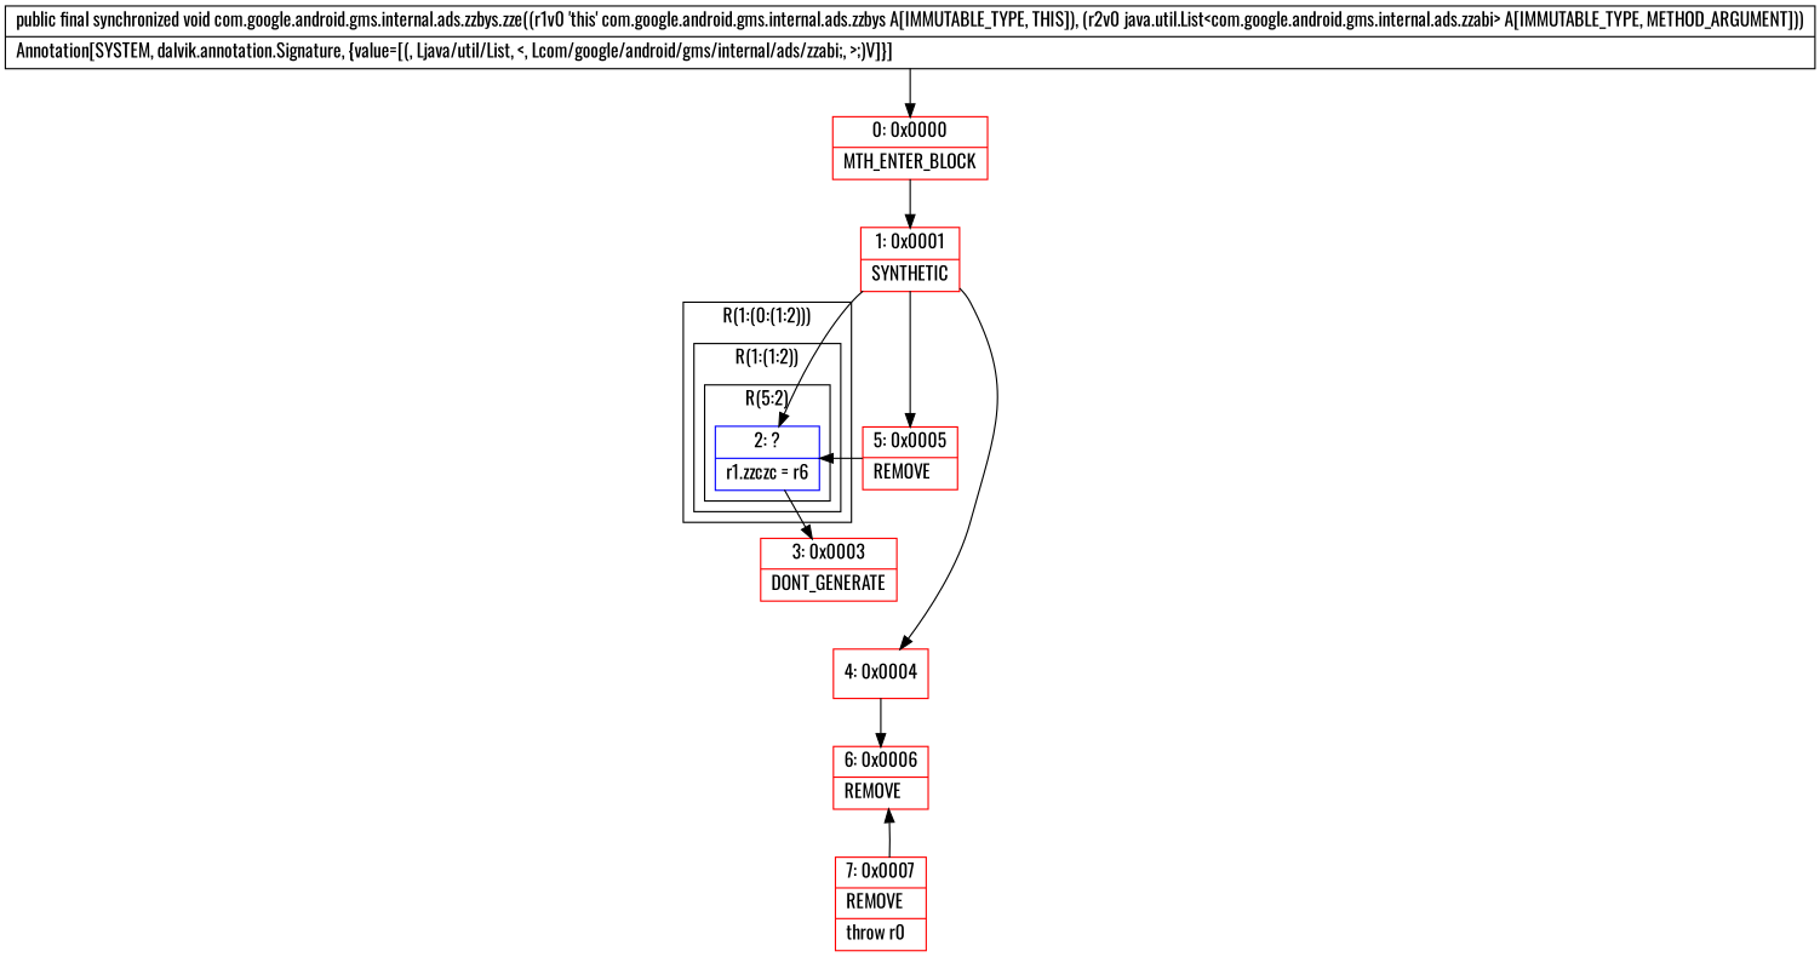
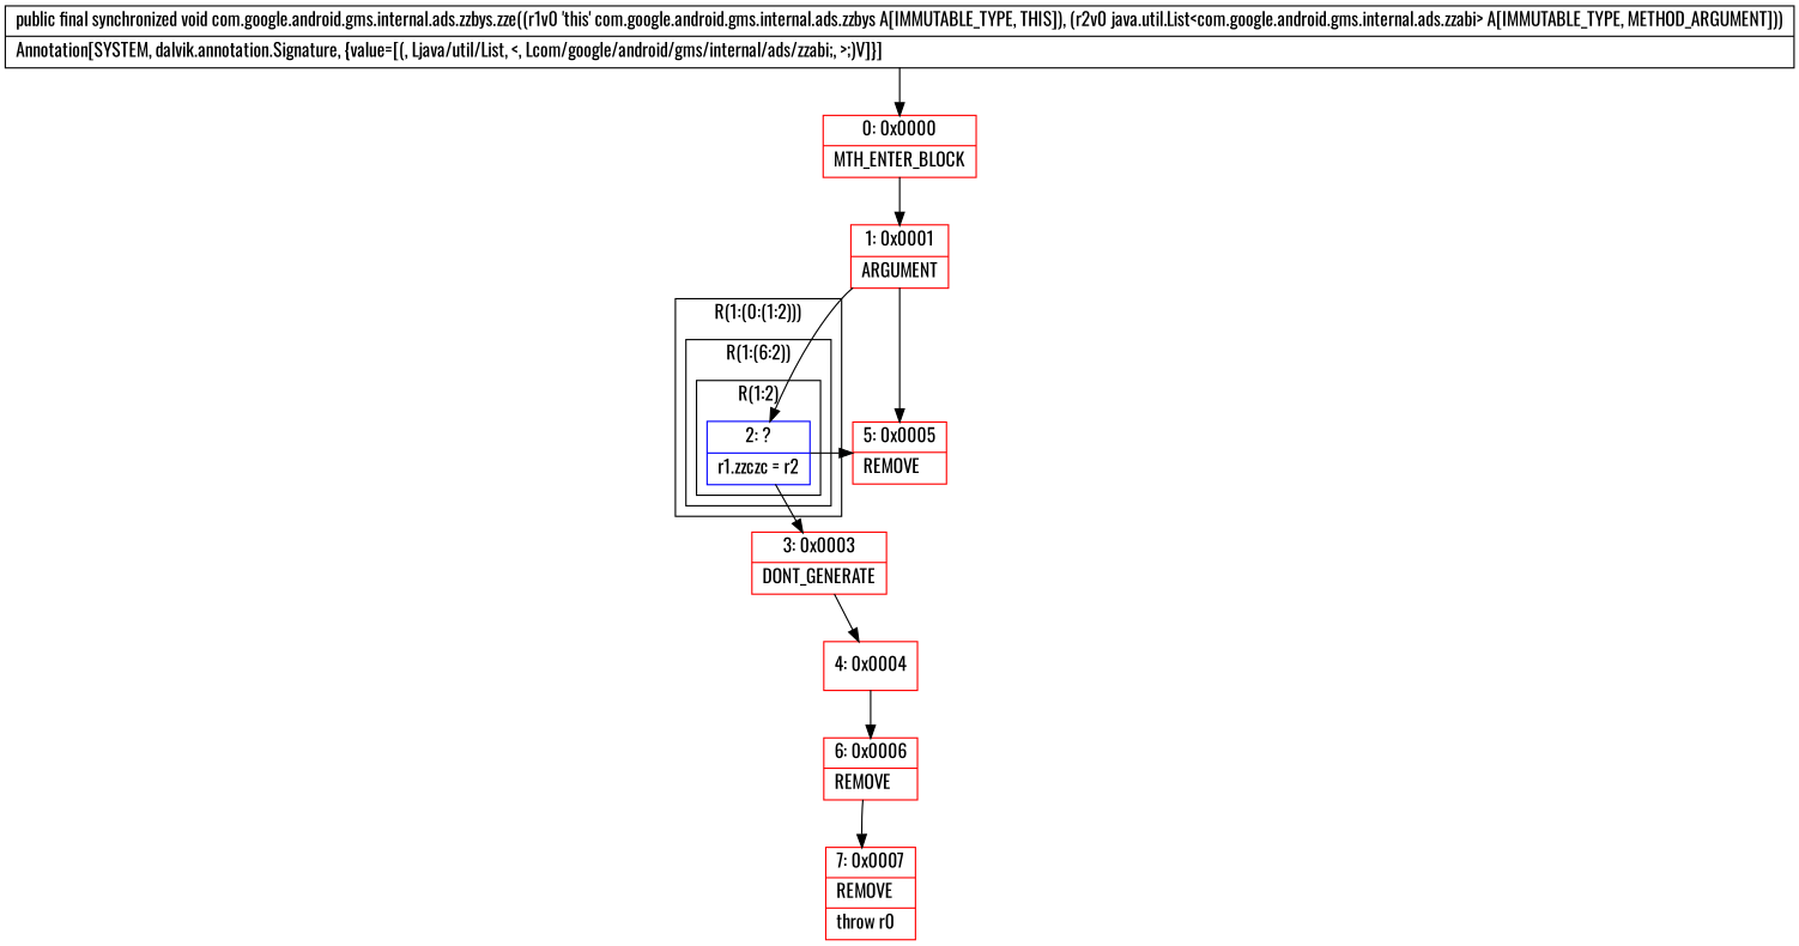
  digraph {
    fontname=Oswald
    node [color=red fontname=Oswald shape=record]
    edge [fontname=Oswald]
-   n1 [color=blue label="{2\:\ ?|r1.zzczc = r6\l}"]
+   n1 [color=blue label="{2\:\ ?|r1.zzczc = r2\l}"]
    n2 [label="{3\:\ 0x0003|DONT_GENERATE\l}"]
    n3 [label="{5\:\ 0x0005|REMOVE\l}"]
    n4 [label="{4\:\ 0x0004}"]
    n5 [label="{0\:\ 0x0000|MTH_ENTER_BLOCK\l}"]
-   n6 [label="{1\:\ 0x0001|SYNTHETIC\l}"]
+   n6 [label="{1\:\ 0x0001|ARGUMENT\l}"]
    n7 [label="{6\:\ 0x0006|REMOVE\l}"]
    n8 [label="{7\:\ 0x0007|REMOVE\l|throw r0\l}"]
    n9 [label="{public final synchronized void com.google.android.gms.internal.ads.zzbys.zze((r1v0 'this' com.google.android.gms.internal.ads.zzbys A[IMMUTABLE_TYPE, THIS]), (r2v0 java.util.List\<com.google.android.gms.internal.ads.zzabi\> A[IMMUTABLE_TYPE, METHOD_ARGUMENT]))  | Annotation[SYSTEM, dalvik.annotation.Signature, \{value=[(, Ljava\/util\/List, \<, Lcom\/google\/android\/gms\/internal\/ads\/zzabi;, \>;)V]\}]\l}" color=""]
    subgraph cluster_1 {
      label="R(1:(0:(1:2)))"
      subgraph cluster_2 {
-       label="R(1:(1:2))"
+       label="R(1:(6:2))"
        subgraph cluster_3 {
-         label="R(5:2)"
+         label="R(1:2)"
          n1
        }
      }
    }
    n1 -> n2
-   n3 -> n1
-   n6 -> n4
+   n1 -> n3
+   n2 -> n4
    n4 -> n7
    n5 -> n6
    n6 -> n1
    n6 -> n3
-   n8 -> n7
+   n7 -> n8
    n9 -> n5
  }
